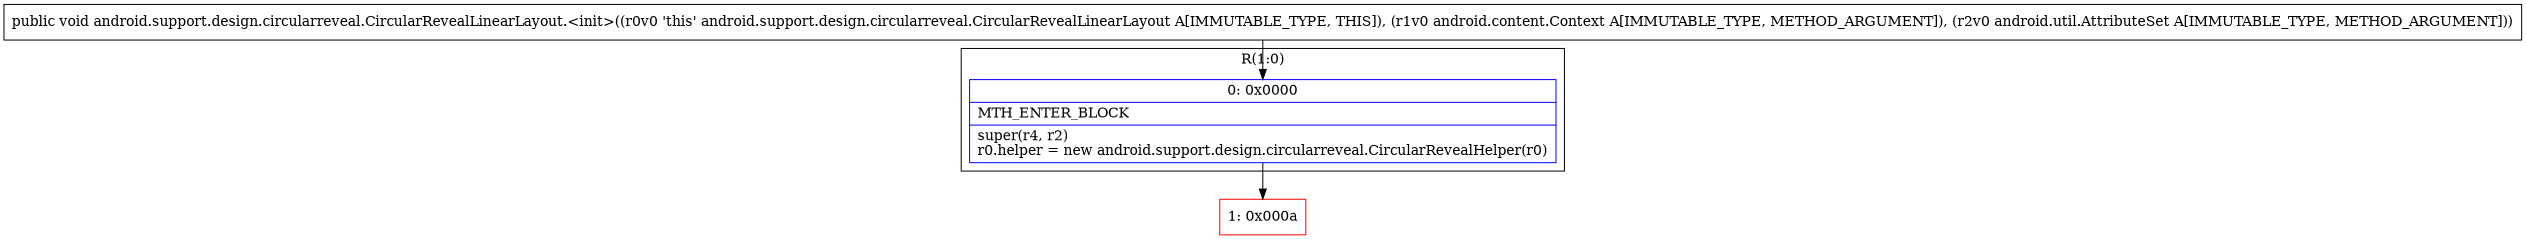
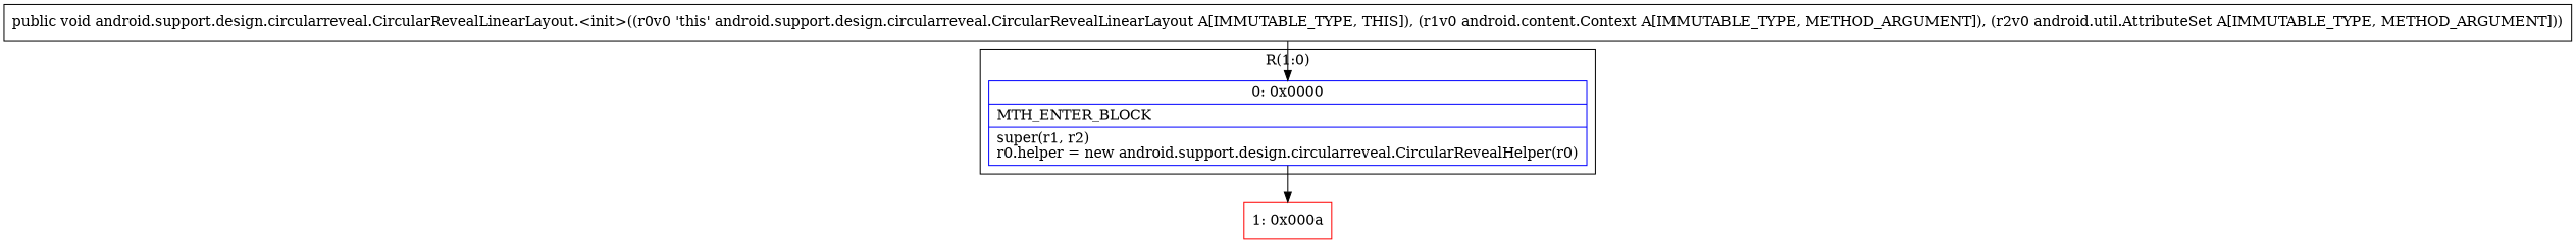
  digraph {
    node [shape=record]
-   n1 [color=blue label="{0\:\ 0x0000|MTH_ENTER_BLOCK\l|super(r4, r2)\lr0.helper = new android.support.design.circularreveal.CircularRevealHelper(r0)\l}"]
+   n1 [color=blue label="{0\:\ 0x0000|MTH_ENTER_BLOCK\l|super(r1, r2)\lr0.helper = new android.support.design.circularreveal.CircularRevealHelper(r0)\l}"]
    n2 [color=red label="{1\:\ 0x000a}"]
    n3 [label="{public void android.support.design.circularreveal.CircularRevealLinearLayout.\<init\>((r0v0 'this' android.support.design.circularreveal.CircularRevealLinearLayout A[IMMUTABLE_TYPE, THIS]), (r1v0 android.content.Context A[IMMUTABLE_TYPE, METHOD_ARGUMENT]), (r2v0 android.util.AttributeSet A[IMMUTABLE_TYPE, METHOD_ARGUMENT])) }"]
    subgraph cluster_1 {
      label="R(1:0)"
      n1
    }
    n1 -> n2
    n3 -> n1
  }
